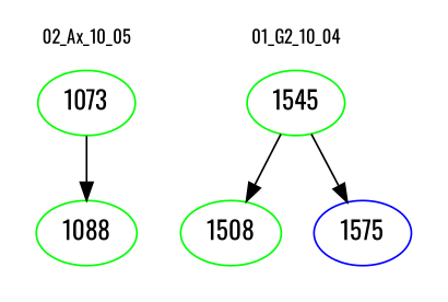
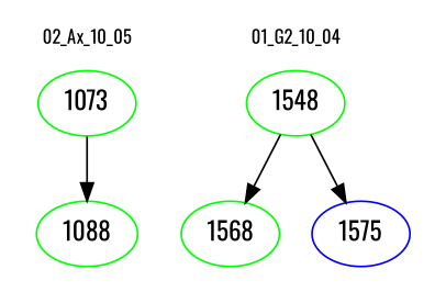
  digraph {
    fontname=Oswald
    node [color=green fontname=Oswald]
    edge [color=black fontname=Oswald]
    n1 [label=1073]
    n2 [label=1088]
-   n3 [label=1545]
-   n4 [label=1508]
+   n3 [label=1548]
+   n4 [label=1568]
    n5 [color=blue label=1575]
    subgraph cluster_1 {
      color=white
      fontsize=10
      label="02_Ax_10_05"
      n1
      n2
    }
    subgraph cluster_2 {
      color=white
      fontsize=10
      label="01_G2_10_04"
      n3
      n4
      n5
    }
    n1 -> n2
    n3 -> n4
    n3 -> n5
  }
